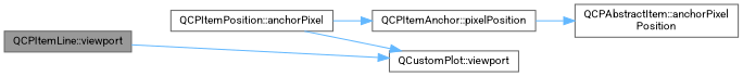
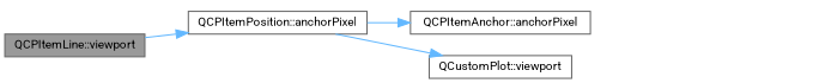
  digraph {
    fontname=Roboto
    rankdir=LR
    node [color=grey40 fillcolor=white fontname=Roboto fontsize=10 shape=box style=filled]
    edge [color=steelblue1 fontname=Roboto fontsize=10 labelfontname=Helvetica labelfontsize=10 style=solid]
    n1 [color=gray40 fillcolor=grey60 fontcolor=black height=0.2 label="QCPItemLine::viewport" width=0.4]
    n2 [height=0.2 label="QCPItemPosition::anchorPixel" width=0.4]
-   n3 [height=0.2 label="QCPItemAnchor::pixelPosition" width=0.4]
+   n3 [height=0.2 label="QCPItemAnchor::anchorPixel" width=0.4]
    n4 [height=0.2 label="QCustomPlot::viewport" width=0.4]
-   n5 [height=0.2 label="QCPAbstractItem::anchorPixel\lPosition" width=0.4]
-   n1 -> n4
+   n1 -> n2
    n2 -> n3
    n2 -> n4
-   n3 -> n5
  }
